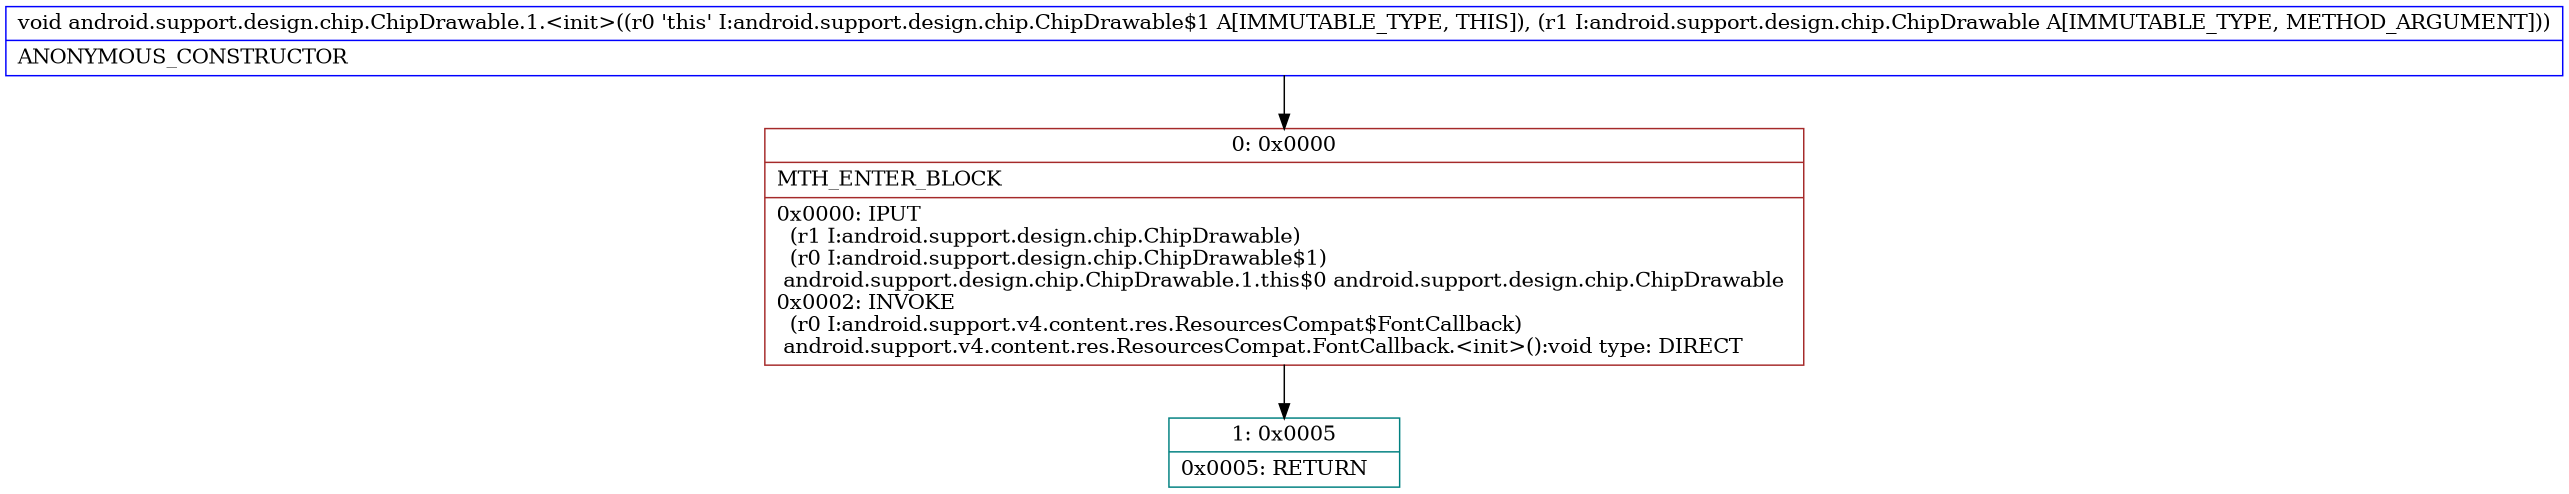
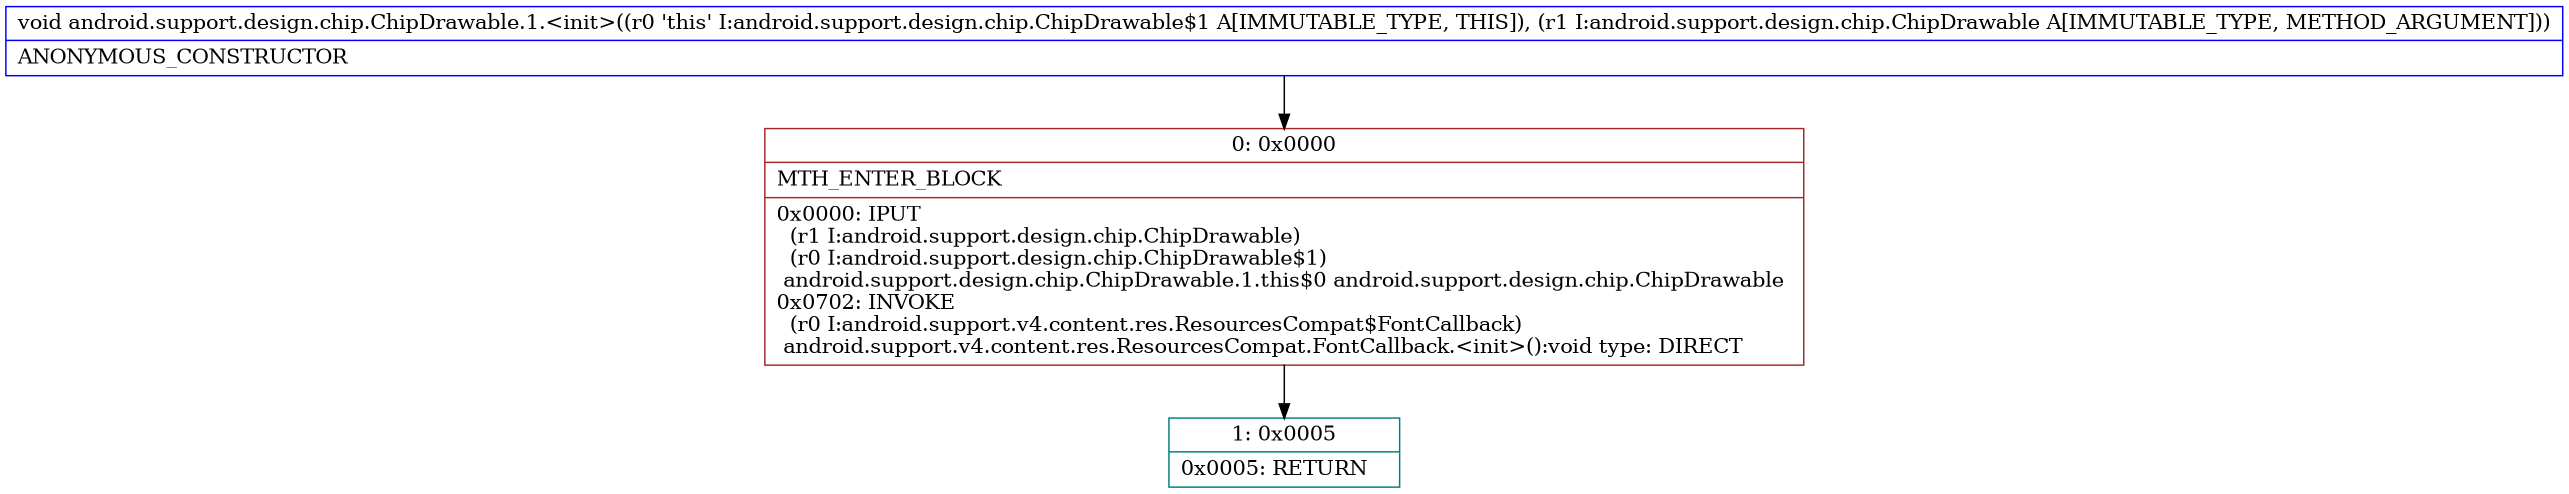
  digraph {
    node [shape=record]
-   n1 [label="{0\:\ 0x0000|MTH_ENTER_BLOCK\l|0x0000: IPUT  \l  (r1 I:android.support.design.chip.ChipDrawable)\l  (r0 I:android.support.design.chip.ChipDrawable$1)\l android.support.design.chip.ChipDrawable.1.this$0 android.support.design.chip.ChipDrawable \l0x0002: INVOKE  \l  (r0 I:android.support.v4.content.res.ResourcesCompat$FontCallback)\l android.support.v4.content.res.ResourcesCompat.FontCallback.\<init\>():void type: DIRECT \l}" color=brown]
+   n1 [label="{0\:\ 0x0000|MTH_ENTER_BLOCK\l|0x0000: IPUT  \l  (r1 I:android.support.design.chip.ChipDrawable)\l  (r0 I:android.support.design.chip.ChipDrawable$1)\l android.support.design.chip.ChipDrawable.1.this$0 android.support.design.chip.ChipDrawable \l0x0702: INVOKE  \l  (r0 I:android.support.v4.content.res.ResourcesCompat$FontCallback)\l android.support.v4.content.res.ResourcesCompat.FontCallback.\<init\>():void type: DIRECT \l}" color=brown]
    n2 [label="{1\:\ 0x0005|0x0005: RETURN   \l}" color=teal]
    n3 [label="{void android.support.design.chip.ChipDrawable.1.\<init\>((r0 'this' I:android.support.design.chip.ChipDrawable$1 A[IMMUTABLE_TYPE, THIS]), (r1 I:android.support.design.chip.ChipDrawable A[IMMUTABLE_TYPE, METHOD_ARGUMENT]))  | ANONYMOUS_CONSTRUCTOR\l}" color=blue]
    n1 -> n2
    n3 -> n1
  }
